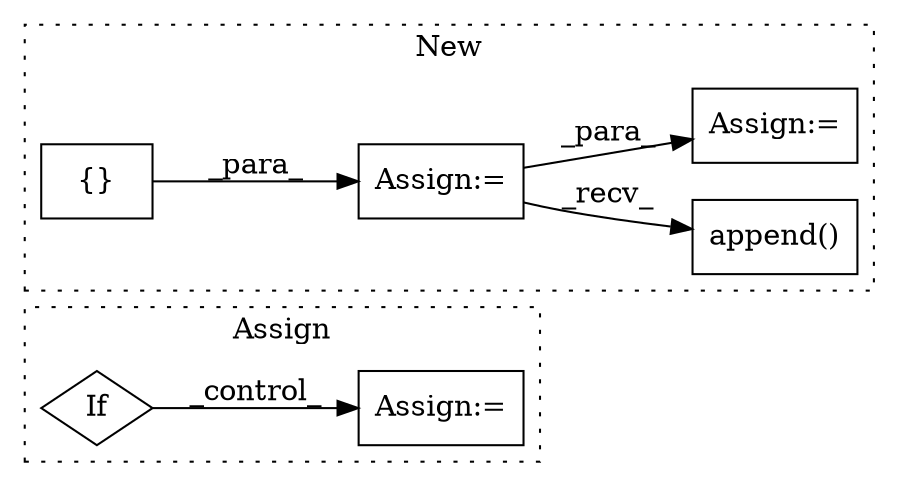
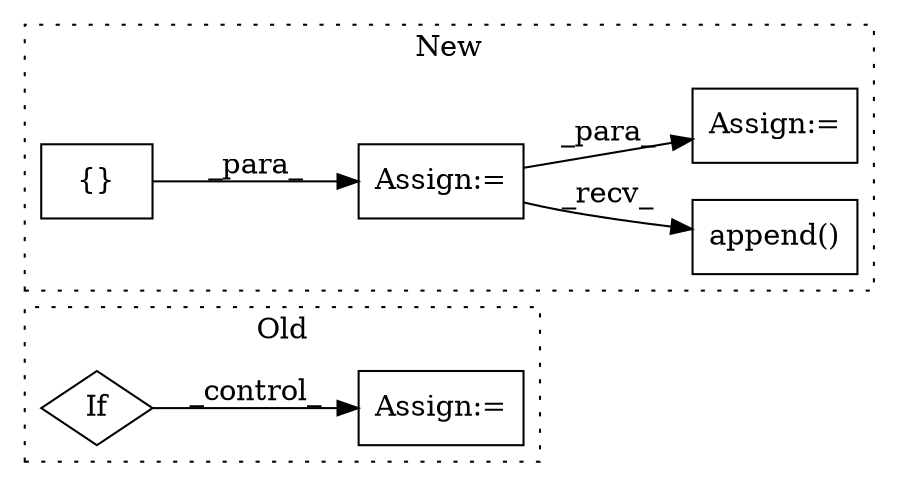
  digraph {
    rankdir=LR
    node [a=68 l=3 shape=box]
    n1 [a=96 l="3,14" label=If s="40934,40954" shape=diamond]
    n2 [label="Assign:=" s=41189]
    n3 [a=75 l="25,1" label="append()" s="38559,38595"]
    n4 [label="Assign:=" s=37692]
    n5 [a=59 l="2,1" label="{}" s="37695,37695"]
    n6 [label="Assign:=" s=40355]
    subgraph cluster_1 {
-     label=Assign
+     label=Old
      style=dotted
      n1
      n2
    }
    subgraph cluster_2 {
      label=New
      style=dotted
      n3
      n4
      n5
      n6
    }
    n1 -> n2 [label=_control_]
    n4 -> n3 [label=_recv_]
    n4 -> n6 [label=_para_]
    n5 -> n4 [label=_para_]
  }
